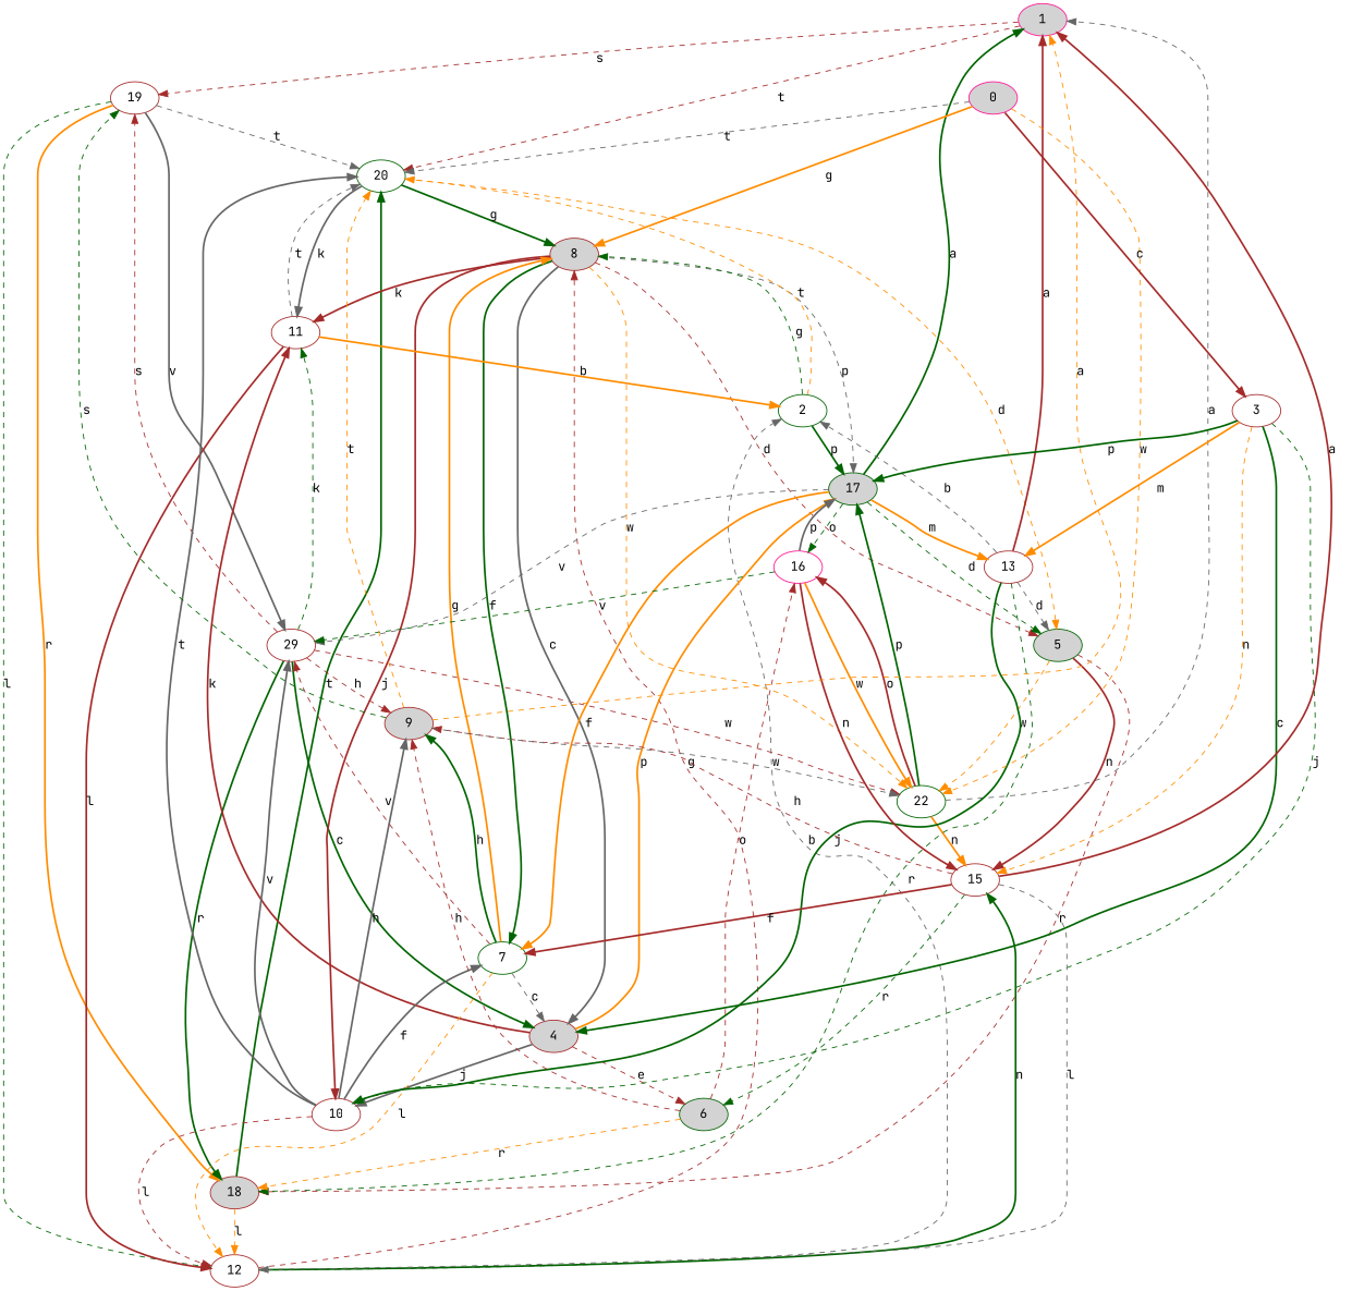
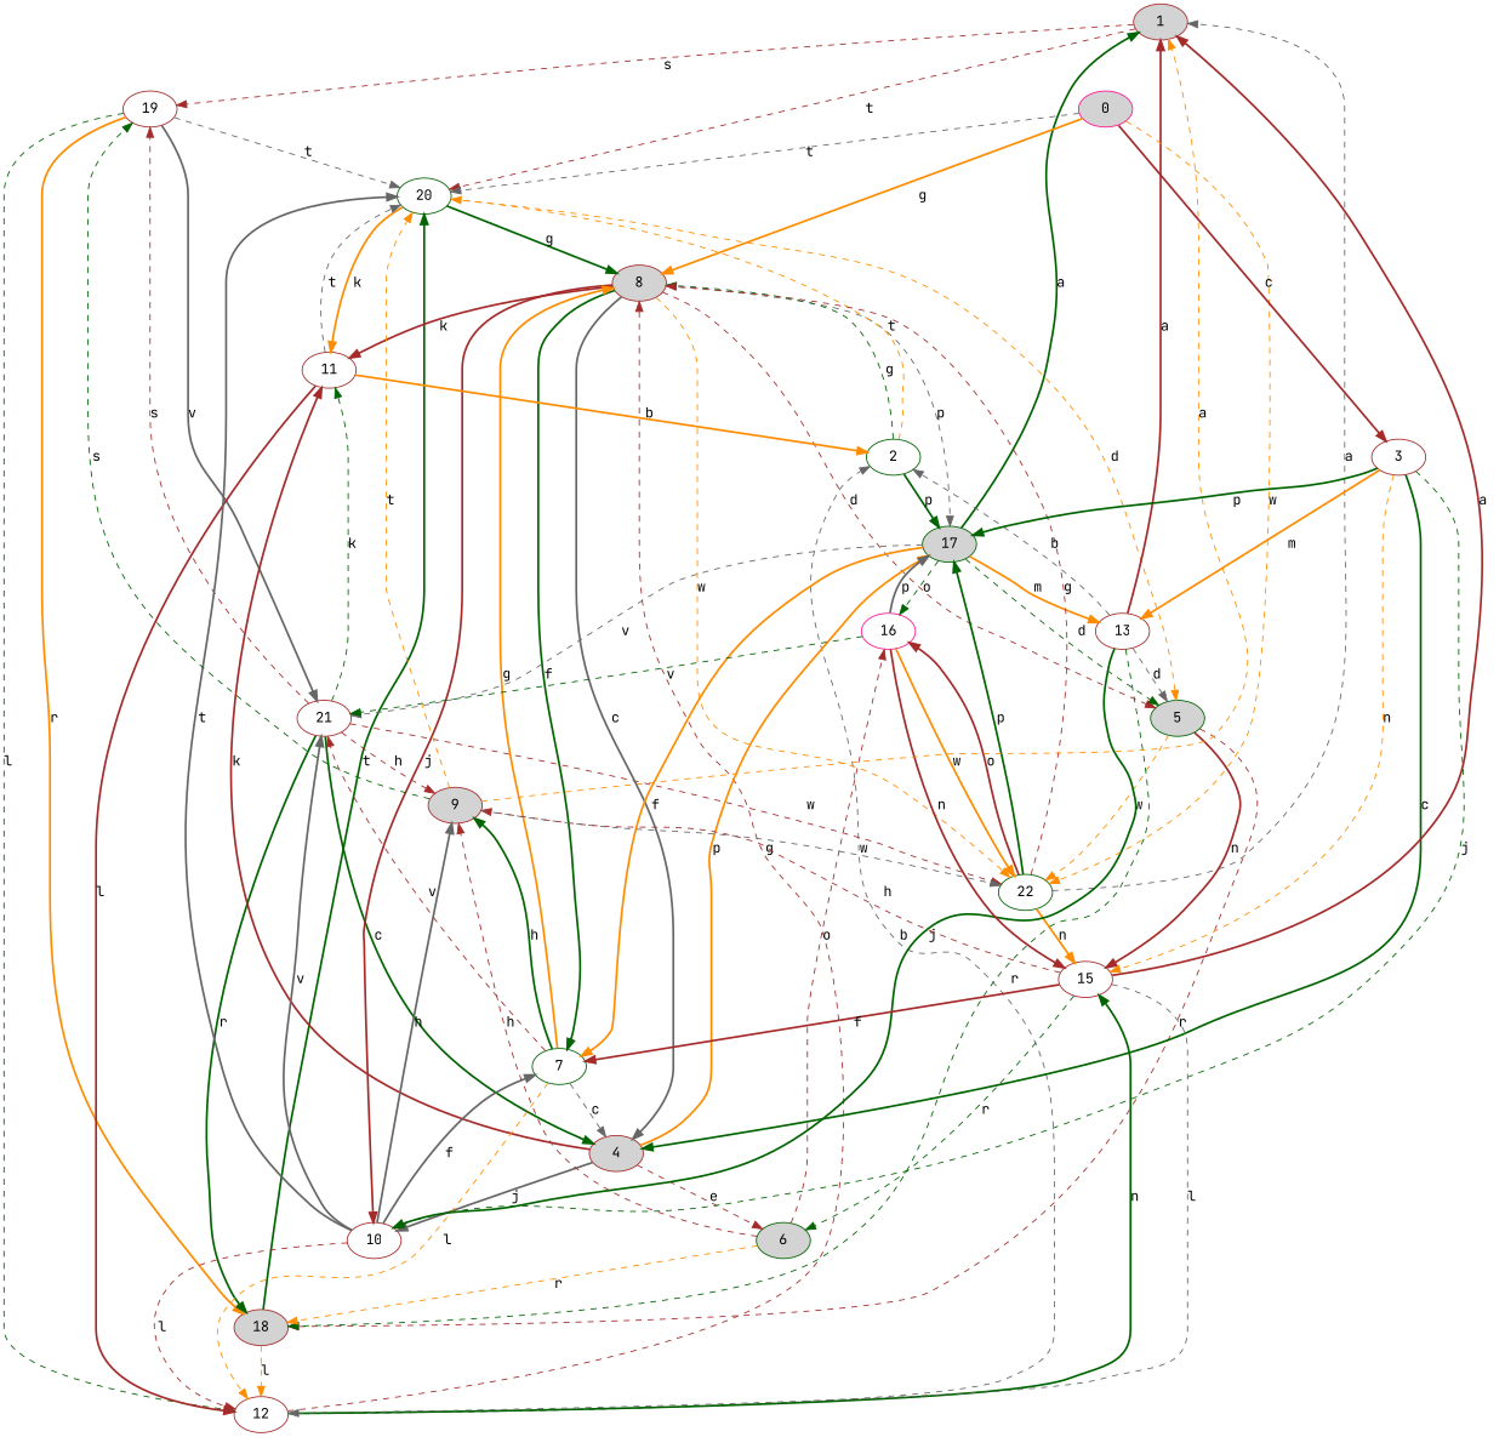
  strict digraph {
    fontname="JetBrains Mono"
    node [color=brown fillcolor=white fontname="JetBrains Mono" style=filled]
    edge [color=brown fontname="JetBrains Mono" style=dashed]
-   1 [color=deeppink fillcolor=lightgrey]
+   1 [fillcolor=lightgrey]
    19
    20 [color=darkgreen]
    18 [fillcolor=lightgrey]
    12
-   21 [label=29]
+   21
    8 [fillcolor=lightgrey]
    11
    5 [color=darkgreen fillcolor=lightgrey]
    2 [color=darkgreen]
    17 [color=darkgreen fillcolor=lightgrey]
    4 [fillcolor=lightgrey]
    10
    22 [color=darkgreen]
    7 [color=darkgreen]
    13
    16 [color=deeppink]
    3
    15
    6 [color=darkgreen fillcolor=lightgrey]
    9 [fillcolor=lightgrey]
    0 [color=deeppink fillcolor=lightgrey]
    1 -> 19 [label=s]
    1 -> 20 [label=t]
    19 -> 20 [color=gray40 label=t]
    19 -> 18 [color=darkorange label=r style=bold]
    19 -> 12 [color=darkgreen label=l]
    19 -> 21 [color=gray40 label=v style=bold]
    20 -> 8 [color=darkgreen label=g style=bold]
-   20 -> 11 [color=gray40 label=k style=bold]
+   20 -> 11 [color=darkorange label=k style=bold]
    20 -> 5 [color=darkorange label=d]
    18 -> 20 [color=darkgreen label=t style=bold]
    18 -> 12 [color=darkorange label=l]
    12 -> 8 [label=g]
    12 -> 2 [color=gray40 label=b]
    12 -> 15 [color=darkgreen label=n style=bold]
    21 -> 19 [label=s]
    21 -> 18 [color=darkgreen label=r style=bold]
    21 -> 11 [color=darkgreen label=k]
    21 -> 4 [color=darkgreen label=c style=bold]
    21 -> 22 [label=w]
    21 -> 9 [label=h]
    8 -> 11 [label=k style=bold]
    8 -> 5 [label=d]
    8 -> 17 [color=gray40 label=p]
    8 -> 4 [color=gray40 label=c style=bold]
    8 -> 10 [label=j style=bold]
    8 -> 22 [color=darkorange label=w]
    8 -> 7 [color=darkgreen label=f style=bold]
    11 -> 20 [color=gray40 label=t]
    11 -> 12 [label=l style=bold]
    11 -> 2 [color=darkorange label=b style=bold]
    5 -> 18 [label=r]
    5 -> 22 [color=darkorange label=w]
    5 -> 15 [label=n style=bold]
    2 -> 20 [color=darkorange label=t]
    2 -> 8 [color=darkgreen label=g]
    2 -> 17 [color=darkgreen label=p style=bold]
    17 -> 1 [color=darkgreen label=a style=bold]
    17 -> 21 [color=gray40 label=v]
    17 -> 5 [color=darkgreen label=d]
    17 -> 7 [color=darkorange label=f style=bold]
    17 -> 13 [color=darkorange label=m style=bold]
    17 -> 16 [color=darkgreen label=o]
    4 -> 11 [label=k style=bold]
    4 -> 17 [color=darkorange label=p style=bold]
    4 -> 10 [color=gray40 label=j style=bold]
    4 -> 6 [label=e]
    10 -> 20 [color=gray40 label=t style=bold]
    10 -> 12 [label=l]
    10 -> 21 [color=gray40 label=v style=bold]
    10 -> 7 [color=gray40 label=f style=bold]
    10 -> 9 [color=gray40 label=h style=bold]
    22 -> 1 [color=gray40 label=a]
+   22 -> 8 [label=g]
    22 -> 17 [color=darkgreen label=p style=bold]
    22 -> 16 [label=o style=bold]
    22 -> 15 [color=darkorange label=n style=bold]
    7 -> 12 [color=darkorange label=l]
    7 -> 21 [label=v]
    7 -> 8 [color=darkorange label=g style=bold]
    7 -> 4 [color=gray40 label=c]
    7 -> 9 [color=darkgreen label=h style=bold]
    13 -> 1 [label=a style=bold]
    13 -> 18 [color=darkgreen label=r]
    13 -> 5 [color=gray40 label=d]
    13 -> 2 [color=gray40 label=b]
    13 -> 10 [color=darkgreen label=j style=bold]
    16 -> 21 [color=darkgreen label=v]
    16 -> 17 [color=gray40 label=p style=bold]
    16 -> 22 [color=darkorange label=w style=bold]
    16 -> 15 [label=n style=bold]
    3 -> 17 [color=darkgreen label=p style=bold]
    3 -> 4 [color=darkgreen label=c style=bold]
    3 -> 10 [color=darkgreen label=j]
    3 -> 13 [color=darkorange label=m style=bold]
    3 -> 15 [color=darkorange label=n]
    15 -> 1 [label=a style=bold]
    15 -> 12 [color=gray40 label=l]
    15 -> 7 [label=f style=bold]
    15 -> 6 [color=darkgreen label=r]
    15 -> 9 [label=h]
    6 -> 18 [color=darkorange label=r]
    6 -> 16 [label=o]
    6 -> 9 [label=h]
    9 -> 1 [color=darkorange label=a]
    9 -> 19 [color=darkgreen label=s]
    9 -> 20 [color=darkorange label=t]
    9 -> 22 [color=gray40 label=w]
    0 -> 20 [color=gray40 label=t]
    0 -> 8 [color=darkorange label=g style=bold]
    0 -> 22 [color=darkorange label=w]
    0 -> 3 [label=c style=bold]
  }
